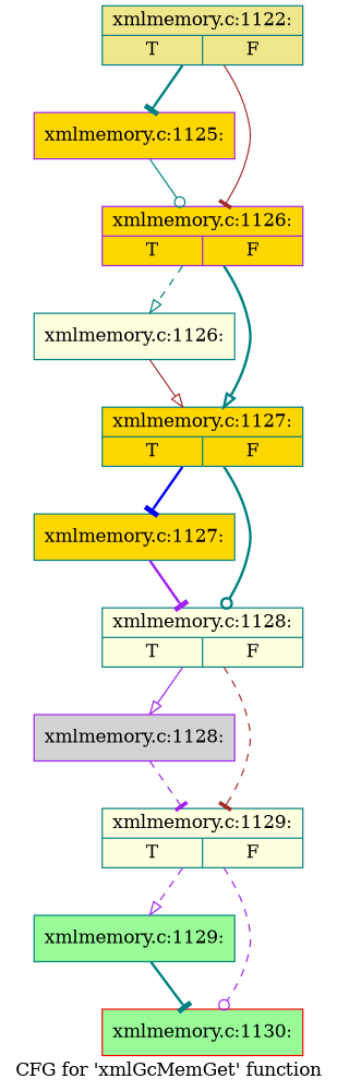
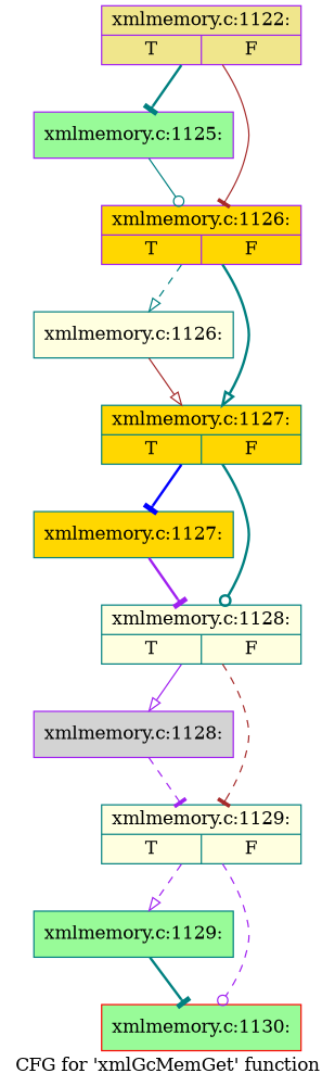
  digraph {
    label="CFG for 'xmlGcMemGet' function"
    node [color=teal fillcolor=palegreen shape=record style=filled]
    edge [arrowhead=tee color=teal style=bold]
-   n1 [fillcolor=khaki label="{xmlmemory.c:1122:|{<s0>T|<s1>F}}"]
-   n2 [color=purple fillcolor=gold label="{xmlmemory.c:1125:}"]
+   n1 [color=purple fillcolor=khaki label="{xmlmemory.c:1122:|{<s0>T|<s1>F}}"]
+   n2 [color=purple label="{xmlmemory.c:1125:}"]
    n3 [color=purple fillcolor=gold label="{xmlmemory.c:1126:|{<s0>T|<s1>F}}"]
    n4 [fillcolor=lightyellow label="{xmlmemory.c:1126:}"]
    n5 [fillcolor=gold label="{xmlmemory.c:1127:|{<s0>T|<s1>F}}"]
    n6 [fillcolor=gold label="{xmlmemory.c:1127:}"]
    n7 [fillcolor=lightyellow label="{xmlmemory.c:1128:|{<s0>T|<s1>F}}"]
    n8 [color=purple fillcolor=lightgrey label="{xmlmemory.c:1128:}"]
    n9 [fillcolor=lightyellow label="{xmlmemory.c:1129:|{<s0>T|<s1>F}}"]
    n10 [label="{xmlmemory.c:1129:}"]
    n11 [color=red label="{xmlmemory.c:1130:}"]
    n1 -> n2
    n1 -> n3 [color=brown style=solid]
    n2 -> n3 [arrowhead=odot style=solid]
    n3 -> n4 [arrowhead=onormal style=dashed]
    n3 -> n5 [arrowhead=onormal]
    n4 -> n5 [arrowhead=onormal color=brown style=solid]
    n5 -> n6 [color=blue]
    n5 -> n7 [arrowhead=odot]
    n6 -> n7 [color=purple]
    n7 -> n8 [arrowhead=onormal color=purple style=solid]
    n7 -> n9 [color=brown style=dashed]
    n8 -> n9 [color=purple style=dashed]
    n9 -> n10 [arrowhead=onormal color=purple style=dashed]
    n9 -> n11 [arrowhead=odot color=purple style=dashed]
    n10 -> n11
  }
